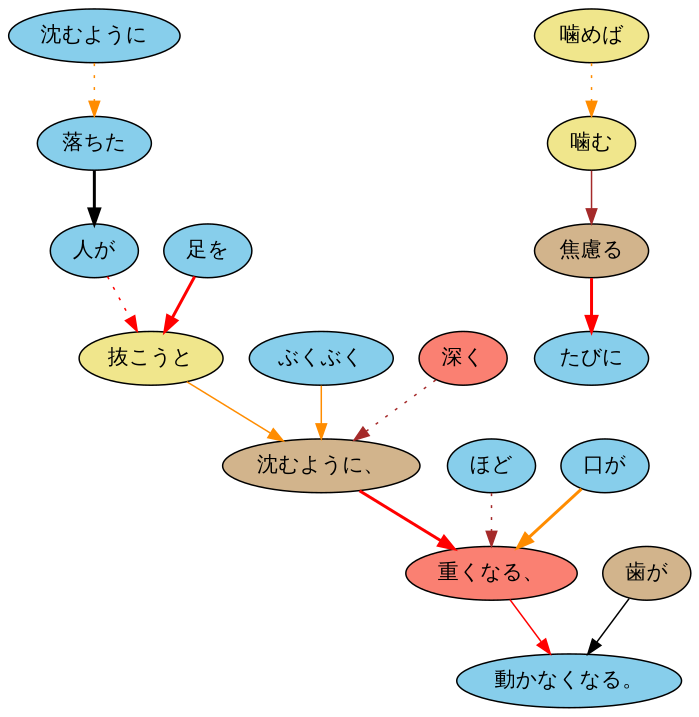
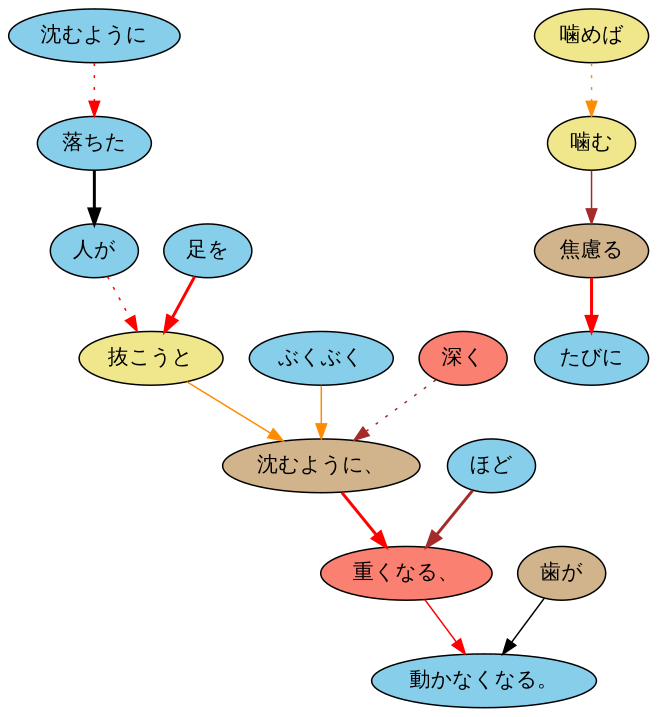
  digraph {
    node [fillcolor=skyblue style=filled]
    edge [color=darkorange style=dotted]
    n1 [label="沈むように"]
    n2 [label="落ちた"]
    n3 [label="人が"]
    n4 [fillcolor=khaki label="抜こうと"]
    n5 [fillcolor=tan label="沈むように、"]
    n6 [label="足を"]
    n7 [fillcolor=salmon label="重くなる、"]
    n8 [fillcolor=tan label="焦慮る"]
    n9 [label="たびに"]
    n10 [label="ぶくぶく"]
    n11 [fillcolor=salmon label="深く"]
    n12 [label="動かなくなる。"]
    n13 [fillcolor=khaki label="噛めば"]
    n14 [fillcolor=khaki label="噛む"]
    n15 [label="ほど"]
-   n16 [label="口が"]
    n17 [fillcolor=tan label="歯が"]
-   n1 -> n2
+   n1 -> n2 [color=red]
    n2 -> n3 [color=black style=bold]
    n3 -> n4 [color=red]
    n4 -> n5 [style=solid]
    n5 -> n7 [color=red style=bold]
    n6 -> n4 [color=red style=bold]
    n7 -> n12 [color=red style=solid]
    n8 -> n9 [color=red style=bold]
    n10 -> n5 [style=solid]
    n11 -> n5 [color=brown]
    n13 -> n14
    n14 -> n8 [color=brown style=solid]
-   n15 -> n7 [color=brown]
-   n16 -> n7 [style=bold]
+   n15 -> n7 [color=brown style=bold]
    n17 -> n12 [color=black style=solid]
  }
